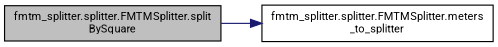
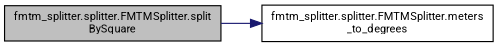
  digraph {
    rankdir=LR
    fontname=Roboto
    node [color=black fontname=Roboto fontsize=10 shape=record style=filled]
    n1 [fillcolor=grey75 fontcolor=black height=0.2 label="fmtm_splitter.splitter.FMTMSplitter.split\lBySquare" width=0.4]
-   n2 [fillcolor=white height=0.2 label="fmtm_splitter.splitter.FMTMSplitter.meters\l_to_splitter" width=0.4]
+   n2 [fillcolor=white height=0.2 label="fmtm_splitter.splitter.FMTMSplitter.meters\l_to_degrees" width=0.4]
    n1 -> n2 [color=midnightblue fontname=Roboto fontsize=10 labelfontname=Helvetica labelfontsize=10 style=solid]
  }
